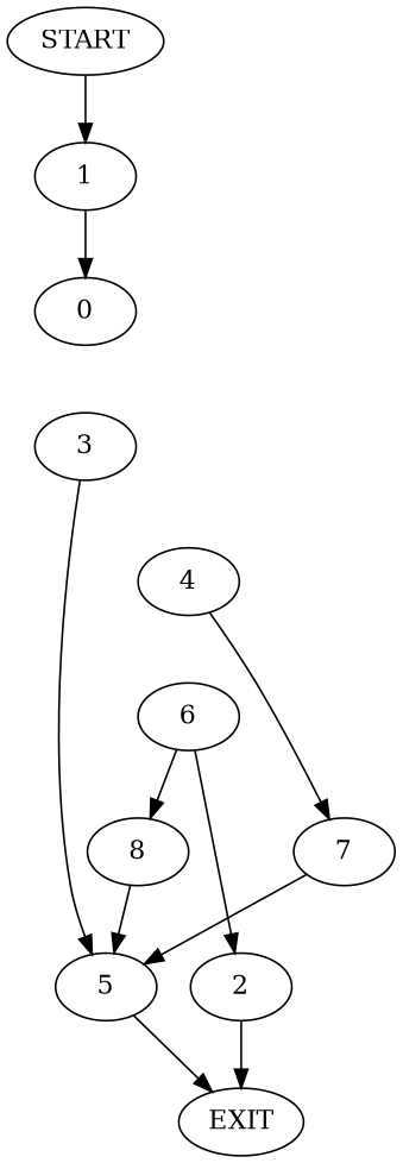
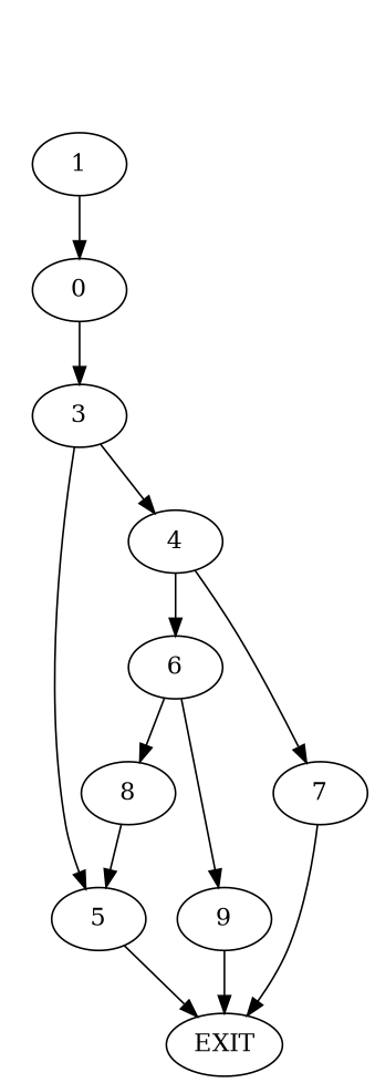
  digraph {
-   n1 [label=START]
    1
    n3 [label=0]
    n4 [label=EXIT]
    3
    4
    5
    6
    7
    8
-   9 [label=2]
-   n1 -> 1
+   9
    1 -> n3
+   n3 -> 3
+   3 -> 4
    3 -> 5
+   4 -> 6
    4 -> 7
    5 -> n4
    6 -> 8
    6 -> 9
-   7 -> 5
+   7 -> n4
    8 -> 5
    9 -> n4
  }
